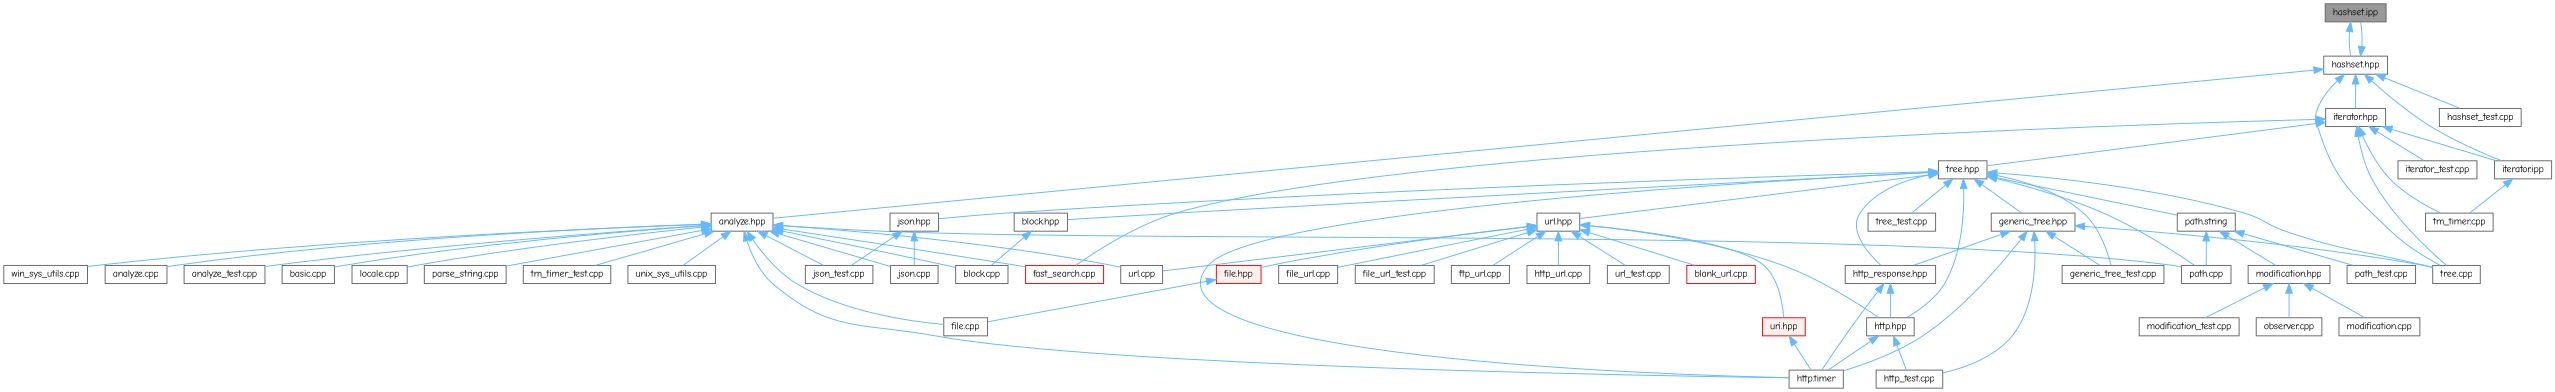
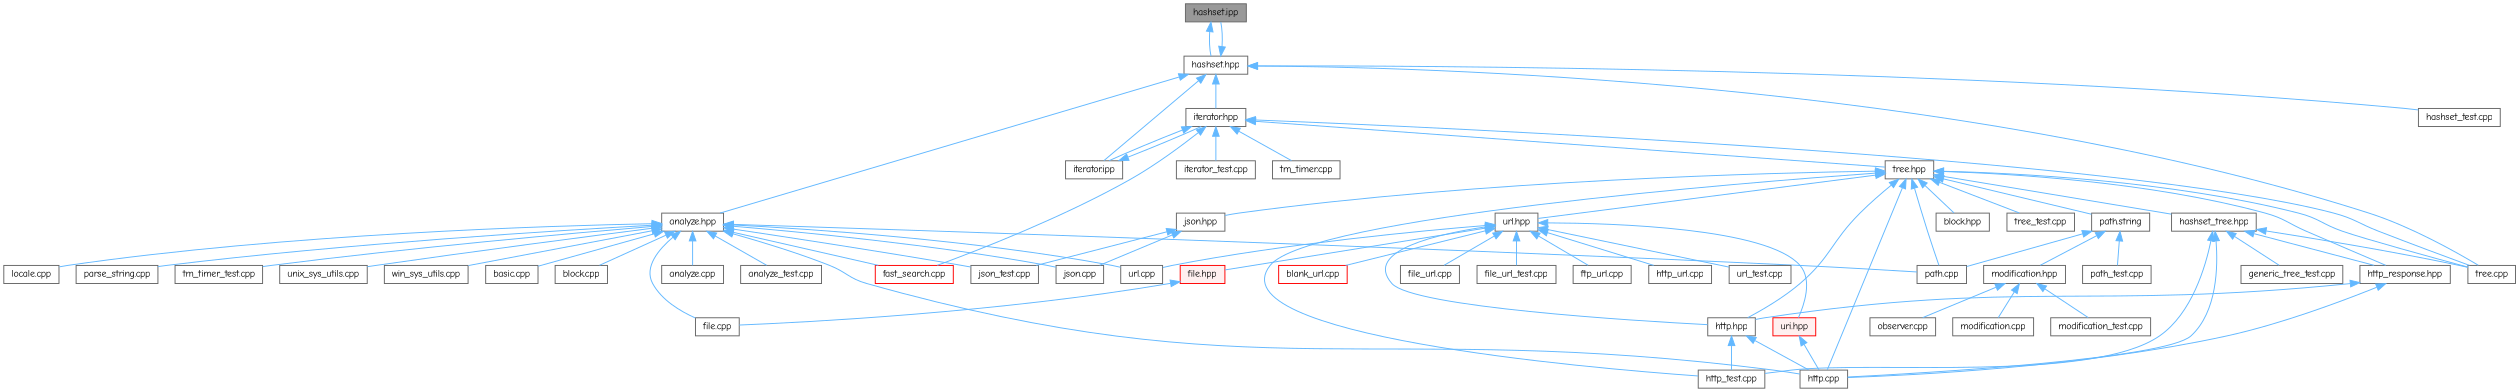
  digraph {
    fontname="Comic Neue"
    node [color=grey40 fillcolor=white fontname="Comic Neue" fontsize=10 shape=box style=filled]
    edge [color=steelblue1 dir=back fontname="Comic Neue" fontsize=10 labelfontname=Helvetica labelfontsize=10 style=solid]
    n1 [color=gray40 fillcolor=grey60 fontcolor=black height=0.2 label="hashset.ipp" width=0.4]
    n2 [height=0.2 label="hashset.hpp" width=0.4]
    n3 [height=0.2 label="analyze.hpp" width=0.4]
    n4 [height=0.2 label="hashset_test.cpp" width=0.4]
    n5 [height=0.2 label="iterator.hpp" width=0.4]
    n6 [height=0.2 label="iterator.ipp" width=0.4]
    n7 [height=0.2 label="tree.cpp" width=0.4]
    n8 [height=0.2 label="analyze.cpp" width=0.4]
    n9 [height=0.2 label="analyze_test.cpp" width=0.4]
    n10 [height=0.2 label="basic.cpp" width=0.4]
    n11 [height=0.2 label="block.cpp" width=0.4]
    n12 [color=red height=0.2 label="fast_search.cpp" width=0.4]
    n13 [height=0.2 label="file.cpp" width=0.4]
-   n14 [height=0.2 label="http.timer" width=0.4]
+   n14 [height=0.2 label="http.cpp" width=0.4]
    n15 [height=0.2 label="json.cpp" width=0.4]
    n16 [height=0.2 label="json_test.cpp" width=0.4]
    n17 [height=0.2 label="locale.cpp" width=0.4]
    n18 [height=0.2 label="parse_string.cpp" width=0.4]
    n19 [height=0.2 label="path.cpp" width=0.4]
    n20 [height=0.2 label="tm_timer_test.cpp" width=0.4]
    n21 [height=0.2 label="unix_sys_utils.cpp" width=0.4]
    n22 [height=0.2 label="url.cpp" width=0.4]
    n23 [height=0.2 label="win_sys_utils.cpp" width=0.4]
    n24 [height=0.2 label="iterator_test.cpp" width=0.4]
    n25 [height=0.2 label="tm_timer.cpp" width=0.4]
    n26 [height=0.2 label="tree.hpp" width=0.4]
    n27 [height=0.2 label="block.hpp" width=0.4]
-   n28 [height=0.2 label="generic_tree.hpp" width=0.4]
+   n28 [height=0.2 label="hashset_tree.hpp" width=0.4]
    n29 [height=0.2 label="generic_tree_test.cpp" width=0.4]
    n30 [height=0.2 label="http_response.hpp" width=0.4]
    n31 [height=0.2 label="http.hpp" width=0.4]
    n32 [height=0.2 label="json.hpp" width=0.4]
    n33 [height=0.2 label="path.string" width=0.4]
    n34 [height=0.2 label="tree_test.cpp" width=0.4]
    n35 [height=0.2 label="url.hpp" width=0.4]
    n36 [height=0.2 label="http_test.cpp" width=0.4]
    n37 [height=0.2 label="modification.hpp" width=0.4]
    n38 [height=0.2 label="path_test.cpp" width=0.4]
    n39 [color=red height=0.2 label="blank_url.cpp" width=0.4]
    n40 [color=red fillcolor="#FFF0F0" height=0.2 label="file.hpp" width=0.4]
    n41 [height=0.2 label="file_url.cpp" width=0.4]
    n42 [height=0.2 label="file_url_test.cpp" width=0.4]
    n43 [height=0.2 label="ftp_url.cpp" width=0.4]
    n44 [height=0.2 label="http_url.cpp" width=0.4]
    n45 [color=red fillcolor="#FFF0F0" height=0.2 label="uri.hpp" width=0.4]
    n46 [height=0.2 label="url_test.cpp" width=0.4]
    n47 [height=0.2 label="modification.cpp" width=0.4]
    n48 [height=0.2 label="modification_test.cpp" width=0.4]
    n49 [height=0.2 label="observer.cpp" width=0.4]
    n1 -> n2
    n2 -> n1
    n2 -> n3
    n2 -> n4
    n2 -> n5
    n2 -> n6
    n2 -> n7
    n3 -> n8
    n3 -> n9
    n3 -> n10
    n3 -> n11
    n3 -> n12
    n3 -> n13
    n3 -> n14
    n3 -> n15
    n3 -> n16
    n3 -> n17
    n3 -> n18
    n3 -> n19
    n3 -> n20
    n3 -> n21
    n3 -> n22
    n3 -> n23
    n5 -> n6
    n5 -> n7
    n5 -> n12
    n5 -> n24
    n5 -> n25
    n5 -> n26
-   n6 -> n25
+   n6 -> n5
    n26 -> n7
    n26 -> n14
    n26 -> n19
    n26 -> n27
    n26 -> n28
-   n26 -> n29
+   n26 -> n36
    n26 -> n30
    n26 -> n31
    n26 -> n32
    n26 -> n33
    n26 -> n34
    n26 -> n35
-   n27 -> n11
    n28 -> n7
    n28 -> n14
    n28 -> n29
    n28 -> n30
    n28 -> n36
    n30 -> n14
    n30 -> n31
    n31 -> n14
    n31 -> n36
    n32 -> n15
    n32 -> n16
    n33 -> n19
    n33 -> n37
    n33 -> n38
    n35 -> n22
    n35 -> n31
    n35 -> n39
    n35 -> n40
    n35 -> n41
    n35 -> n42
    n35 -> n43
    n35 -> n44
    n35 -> n45
    n35 -> n46
    n37 -> n47
    n37 -> n48
    n37 -> n49
    n40 -> n13
    n45 -> n14
  }
